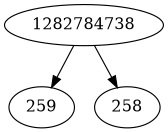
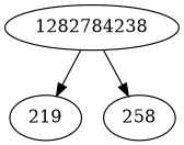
  strict digraph {
-   1282784738
-   259
+   1282784738 [label=1282784238]
+   259 [label=219]
    258
    1282784738 -> 259
    1282784738 -> 258
  }
